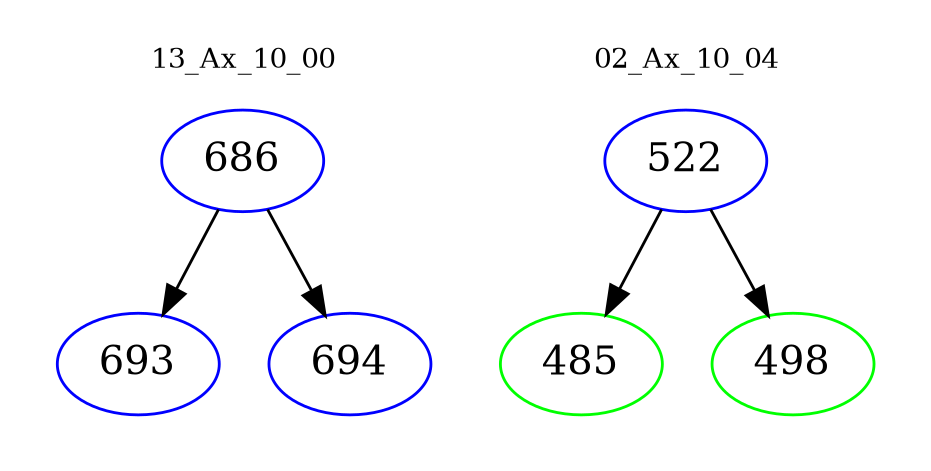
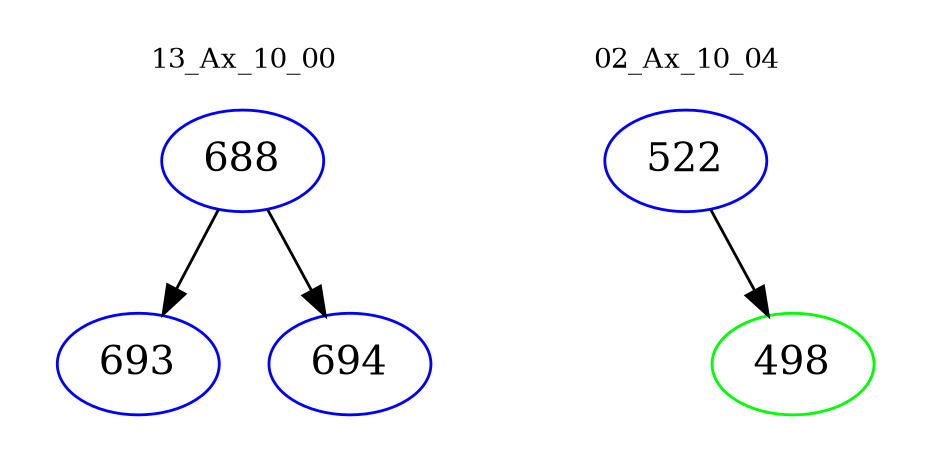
  digraph {
    node [color=blue]
    edge [color=black]
-   n1 [label=686]
+   n1 [label=688]
    n2 [label=693]
    n3 [label=694]
    n4 [label=522]
-   n5 [color=green label=485]
    n6 [color=green label=498]
    subgraph cluster_1 {
      color=white
      fontsize=10
      label="13_Ax_10_00"
      n1
      n2
      n3
    }
    subgraph cluster_2 {
      color=white
      fontsize=10
      label="02_Ax_10_04"
      n4
-     n5
      n6
    }
    n1 -> n2
    n1 -> n3
-   n4 -> n5
    n4 -> n6
  }
